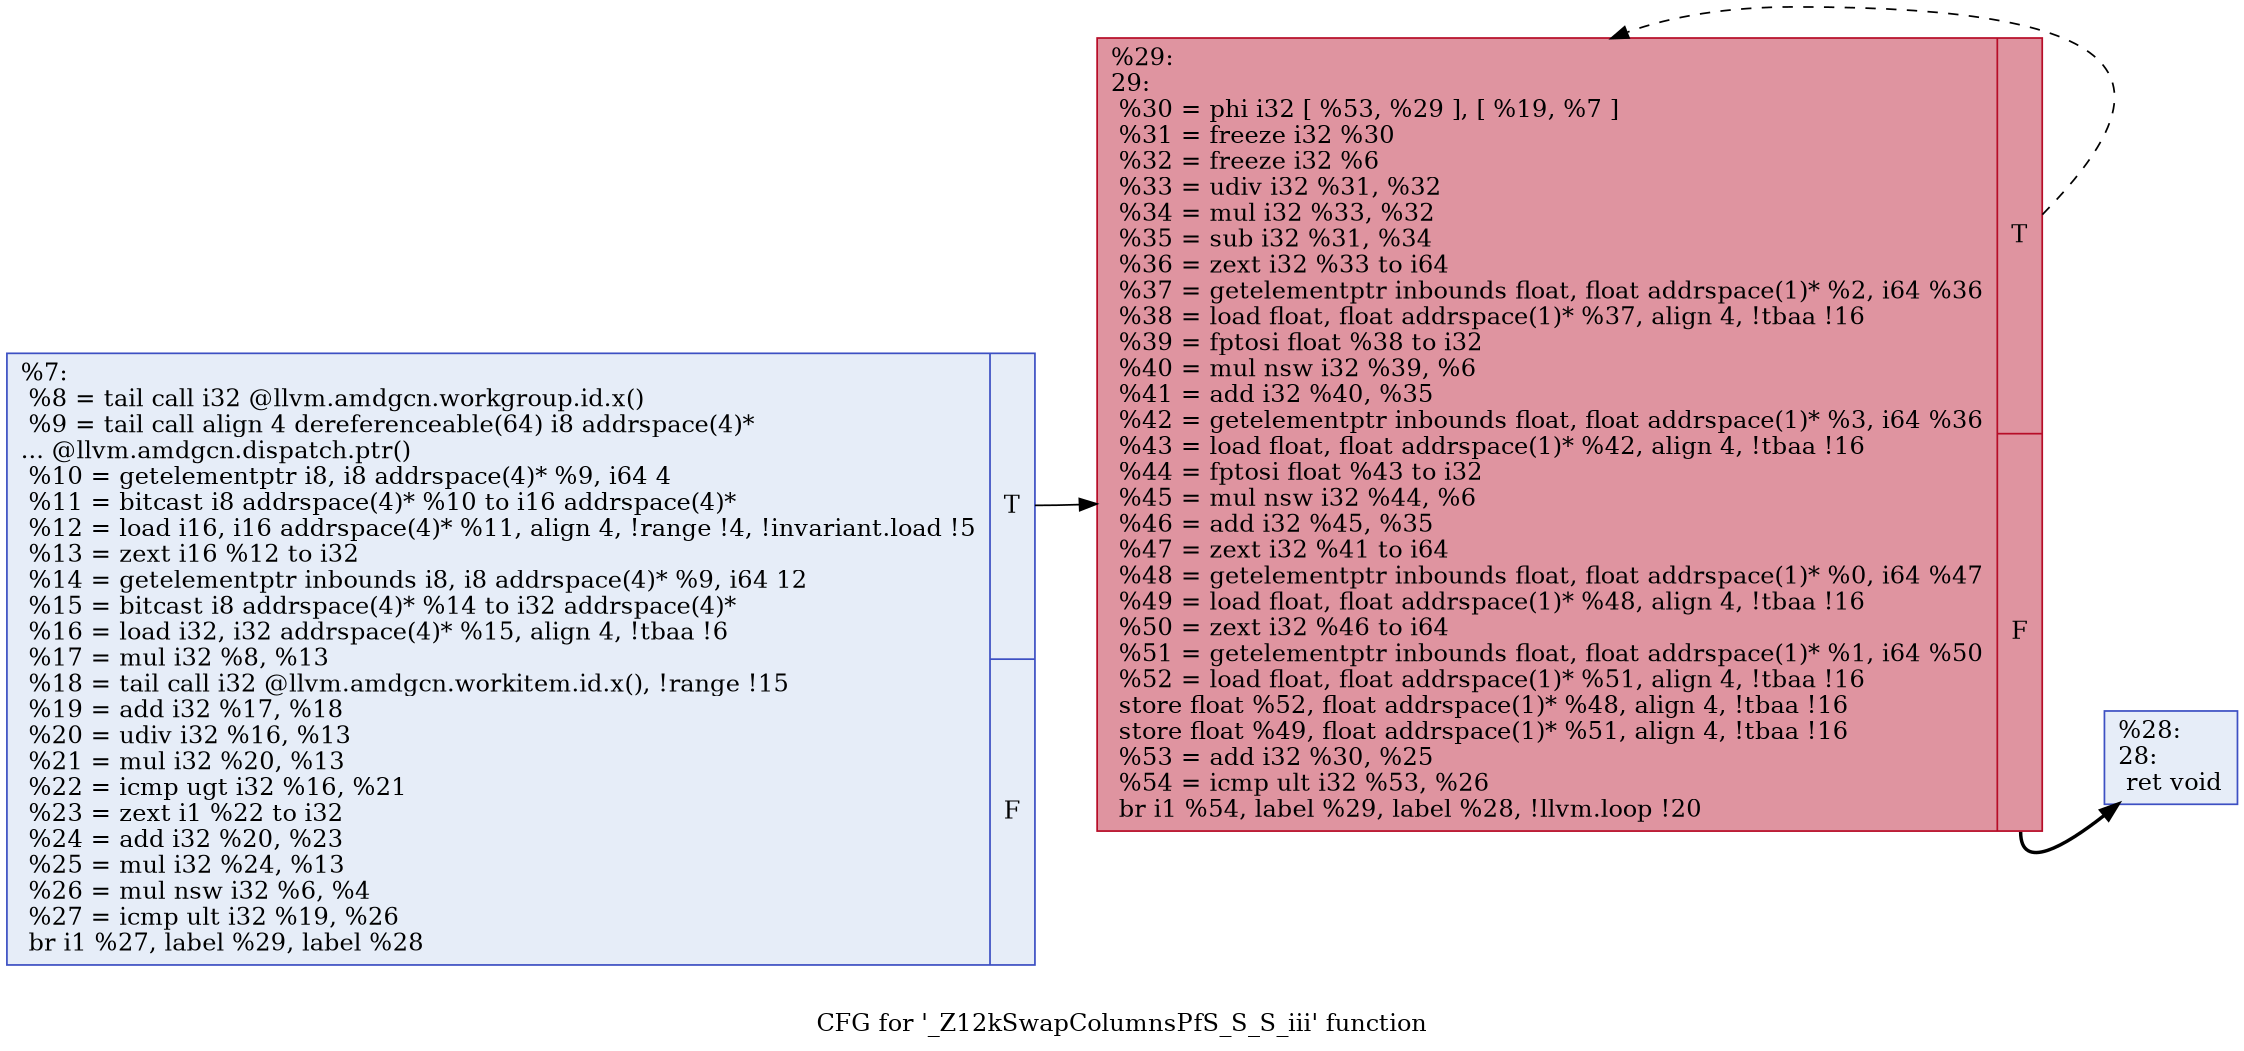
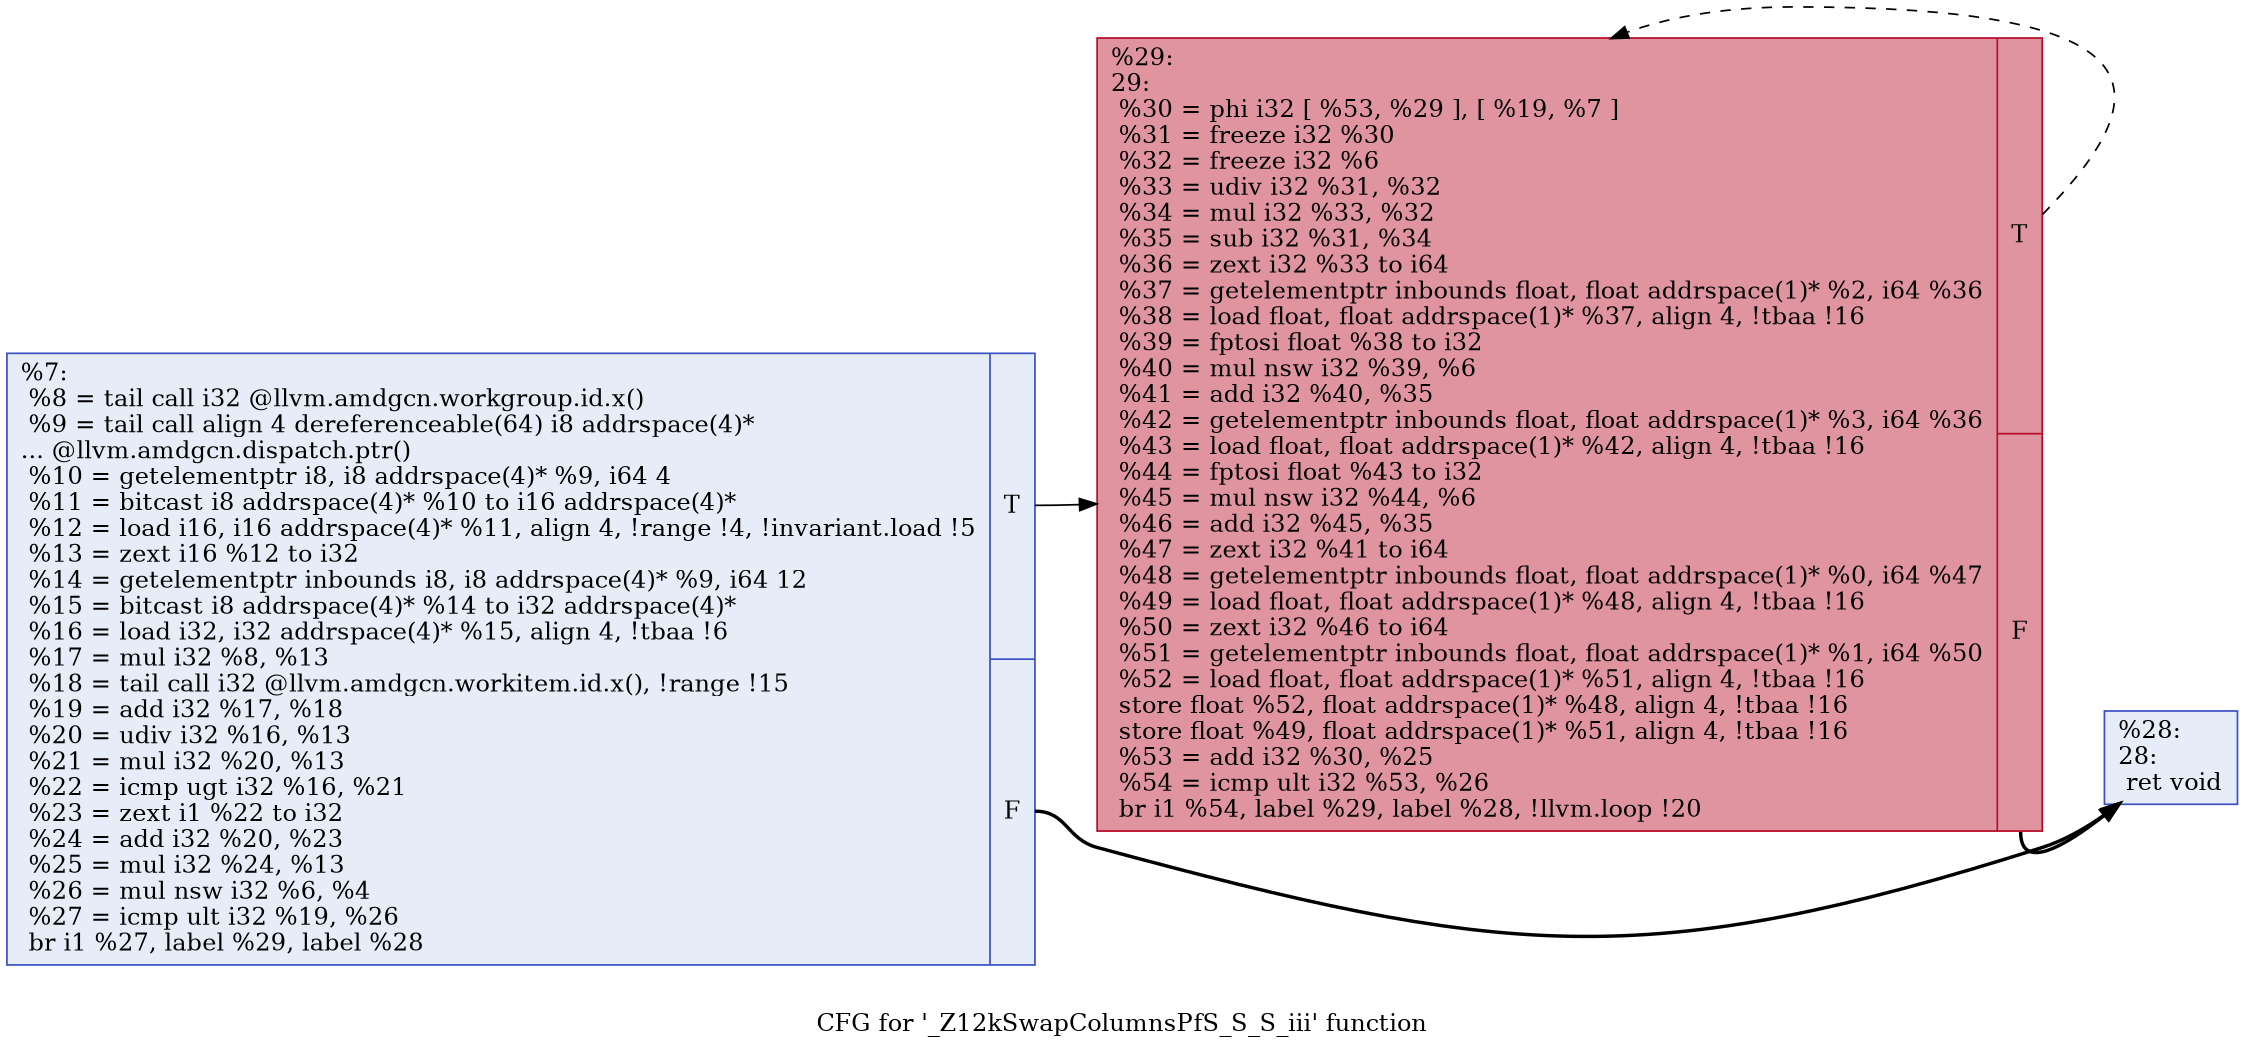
  digraph {
    label="CFG for '_Z12kSwapColumnsPfS_S_S_iii' function"
    rankdir=LR
    node [color="#3d50c3ff" fillcolor="#c7d7f070" shape=record style=filled]
    edge [tailport=s0 style=bold]
    n1 [label="{%7:\l  %8 = tail call i32 @llvm.amdgcn.workgroup.id.x()\l  %9 = tail call align 4 dereferenceable(64) i8 addrspace(4)*\l... @llvm.amdgcn.dispatch.ptr()\l  %10 = getelementptr i8, i8 addrspace(4)* %9, i64 4\l  %11 = bitcast i8 addrspace(4)* %10 to i16 addrspace(4)*\l  %12 = load i16, i16 addrspace(4)* %11, align 4, !range !4, !invariant.load !5\l  %13 = zext i16 %12 to i32\l  %14 = getelementptr inbounds i8, i8 addrspace(4)* %9, i64 12\l  %15 = bitcast i8 addrspace(4)* %14 to i32 addrspace(4)*\l  %16 = load i32, i32 addrspace(4)* %15, align 4, !tbaa !6\l  %17 = mul i32 %8, %13\l  %18 = tail call i32 @llvm.amdgcn.workitem.id.x(), !range !15\l  %19 = add i32 %17, %18\l  %20 = udiv i32 %16, %13\l  %21 = mul i32 %20, %13\l  %22 = icmp ugt i32 %16, %21\l  %23 = zext i1 %22 to i32\l  %24 = add i32 %20, %23\l  %25 = mul i32 %24, %13\l  %26 = mul nsw i32 %6, %4\l  %27 = icmp ult i32 %19, %26\l  br i1 %27, label %29, label %28\l|{<s0>T|<s1>F}}"]
    n2 [color="#b70d28ff" fillcolor="#b70d2870" label="{%29:\l29:                                               \l  %30 = phi i32 [ %53, %29 ], [ %19, %7 ]\l  %31 = freeze i32 %30\l  %32 = freeze i32 %6\l  %33 = udiv i32 %31, %32\l  %34 = mul i32 %33, %32\l  %35 = sub i32 %31, %34\l  %36 = zext i32 %33 to i64\l  %37 = getelementptr inbounds float, float addrspace(1)* %2, i64 %36\l  %38 = load float, float addrspace(1)* %37, align 4, !tbaa !16\l  %39 = fptosi float %38 to i32\l  %40 = mul nsw i32 %39, %6\l  %41 = add i32 %40, %35\l  %42 = getelementptr inbounds float, float addrspace(1)* %3, i64 %36\l  %43 = load float, float addrspace(1)* %42, align 4, !tbaa !16\l  %44 = fptosi float %43 to i32\l  %45 = mul nsw i32 %44, %6\l  %46 = add i32 %45, %35\l  %47 = zext i32 %41 to i64\l  %48 = getelementptr inbounds float, float addrspace(1)* %0, i64 %47\l  %49 = load float, float addrspace(1)* %48, align 4, !tbaa !16\l  %50 = zext i32 %46 to i64\l  %51 = getelementptr inbounds float, float addrspace(1)* %1, i64 %50\l  %52 = load float, float addrspace(1)* %51, align 4, !tbaa !16\l  store float %52, float addrspace(1)* %48, align 4, !tbaa !16\l  store float %49, float addrspace(1)* %51, align 4, !tbaa !16\l  %53 = add i32 %30, %25\l  %54 = icmp ult i32 %53, %26\l  br i1 %54, label %29, label %28, !llvm.loop !20\l|{<s0>T|<s1>F}}"]
    n3 [label="{%28:\l28:                                               \l  ret void\l}"]
    n1 -> n2 [style=solid]
+   n1 -> n3 [tailport=s1]
    n2 -> n2 [style=dashed]
    n2 -> n3 [tailport=s1]
  }
